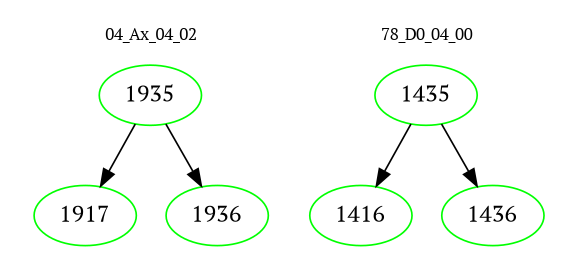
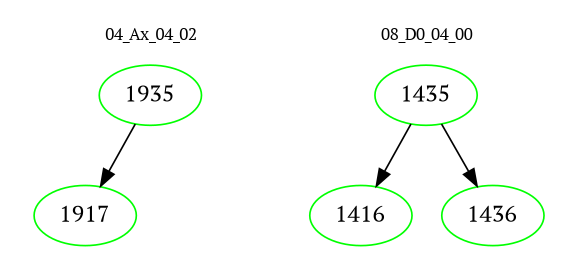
  digraph {
    fontname="PT Serif"
    node [color=green fontname="PT Serif"]
    edge [color=black fontname="PT Serif"]
    n1 [label=1935]
    n2 [label=1917]
-   n3 [label=1936]
    n4 [label=1435]
    n5 [label=1416]
    n6 [label=1436]
    subgraph cluster_1 {
      color=white
      fontsize=10
      label="04_Ax_04_02"
      n1
      n2
-     n3
    }
    subgraph cluster_2 {
      color=white
      fontsize=10
-     label="78_D0_04_00"
+     label="08_D0_04_00"
      n4
      n5
      n6
    }
    n1 -> n2
-   n1 -> n3
    n4 -> n5
    n4 -> n6
  }
